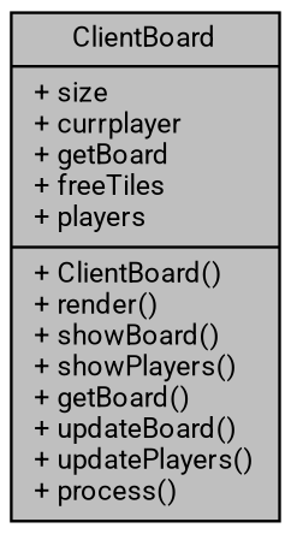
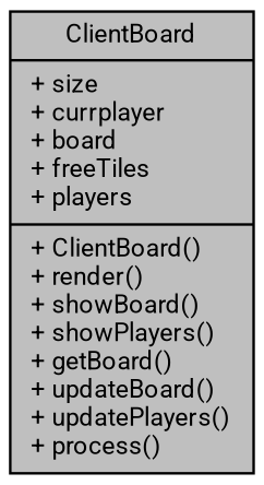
  digraph {
    fontname=Roboto
-   n1 [color=black fillcolor=grey75 fontcolor=black fontname=Roboto fontsize=10 height=0.2 label="{ClientBoard\n|+ size\l+ currplayer\l+ getBoard\l+ freeTiles\l+ players\l|+ ClientBoard()\l+ render()\l+ showBoard()\l+ showPlayers()\l+ getBoard()\l+ updateBoard()\l+ updatePlayers()\l+ process()\l}" shape=record style=filled width=0.4]
+   n1 [color=black fillcolor=grey75 fontcolor=black fontname=Roboto fontsize=10 height=0.2 label="{ClientBoard\n|+ size\l+ currplayer\l+ board\l+ freeTiles\l+ players\l|+ ClientBoard()\l+ render()\l+ showBoard()\l+ showPlayers()\l+ getBoard()\l+ updateBoard()\l+ updatePlayers()\l+ process()\l}" shape=record style=filled width=0.4]
  }
